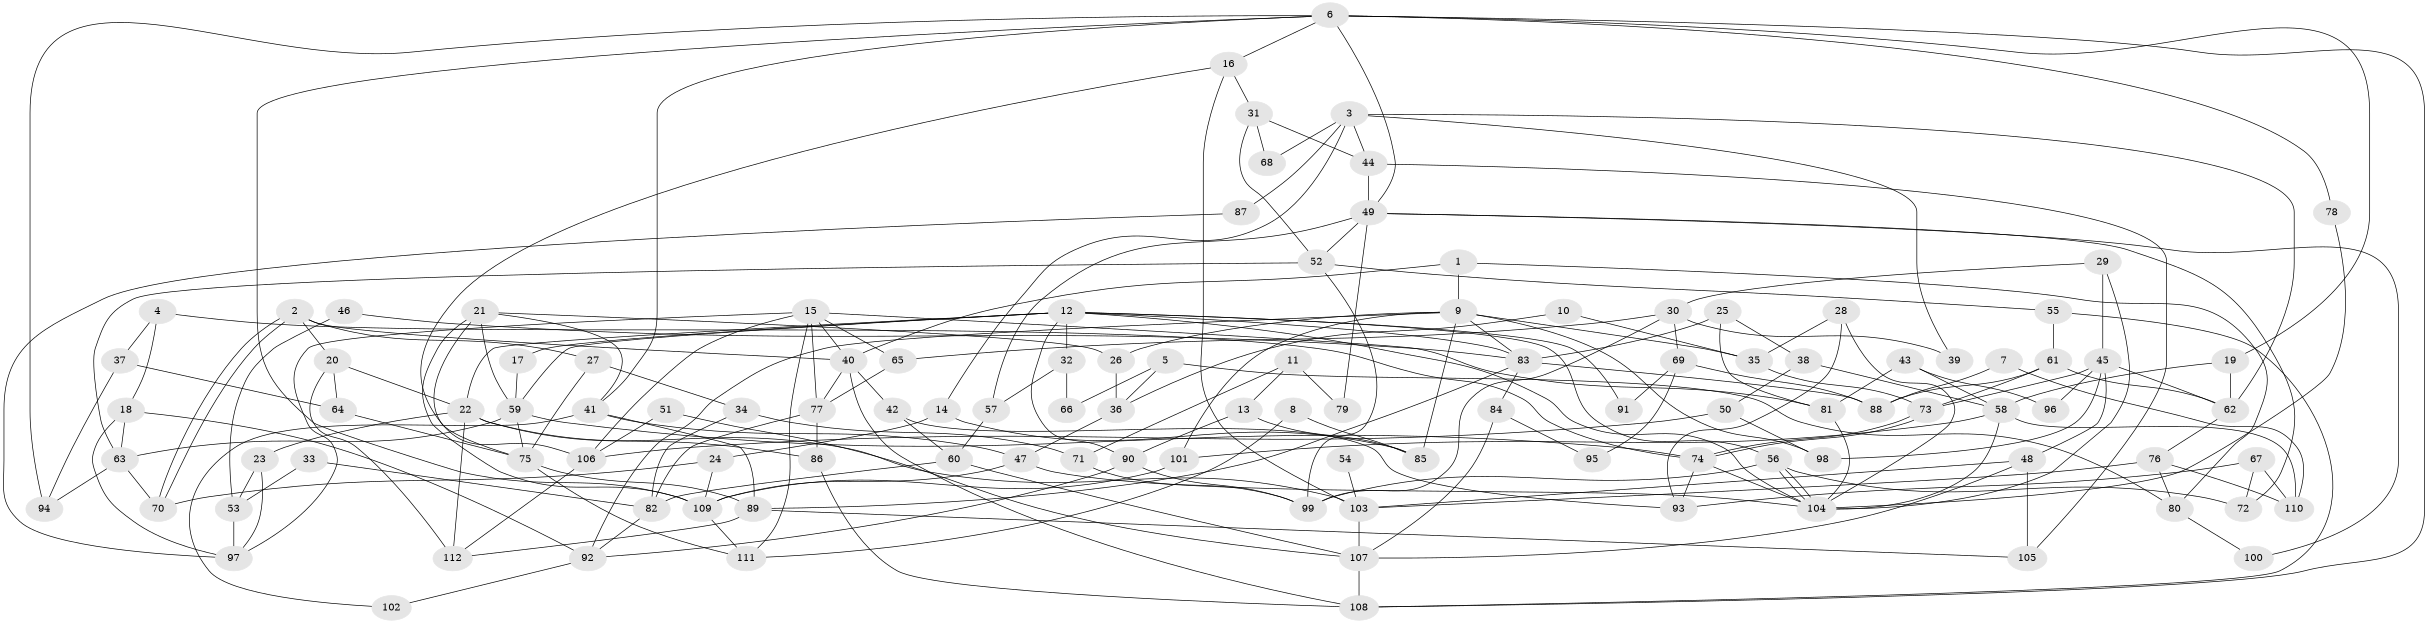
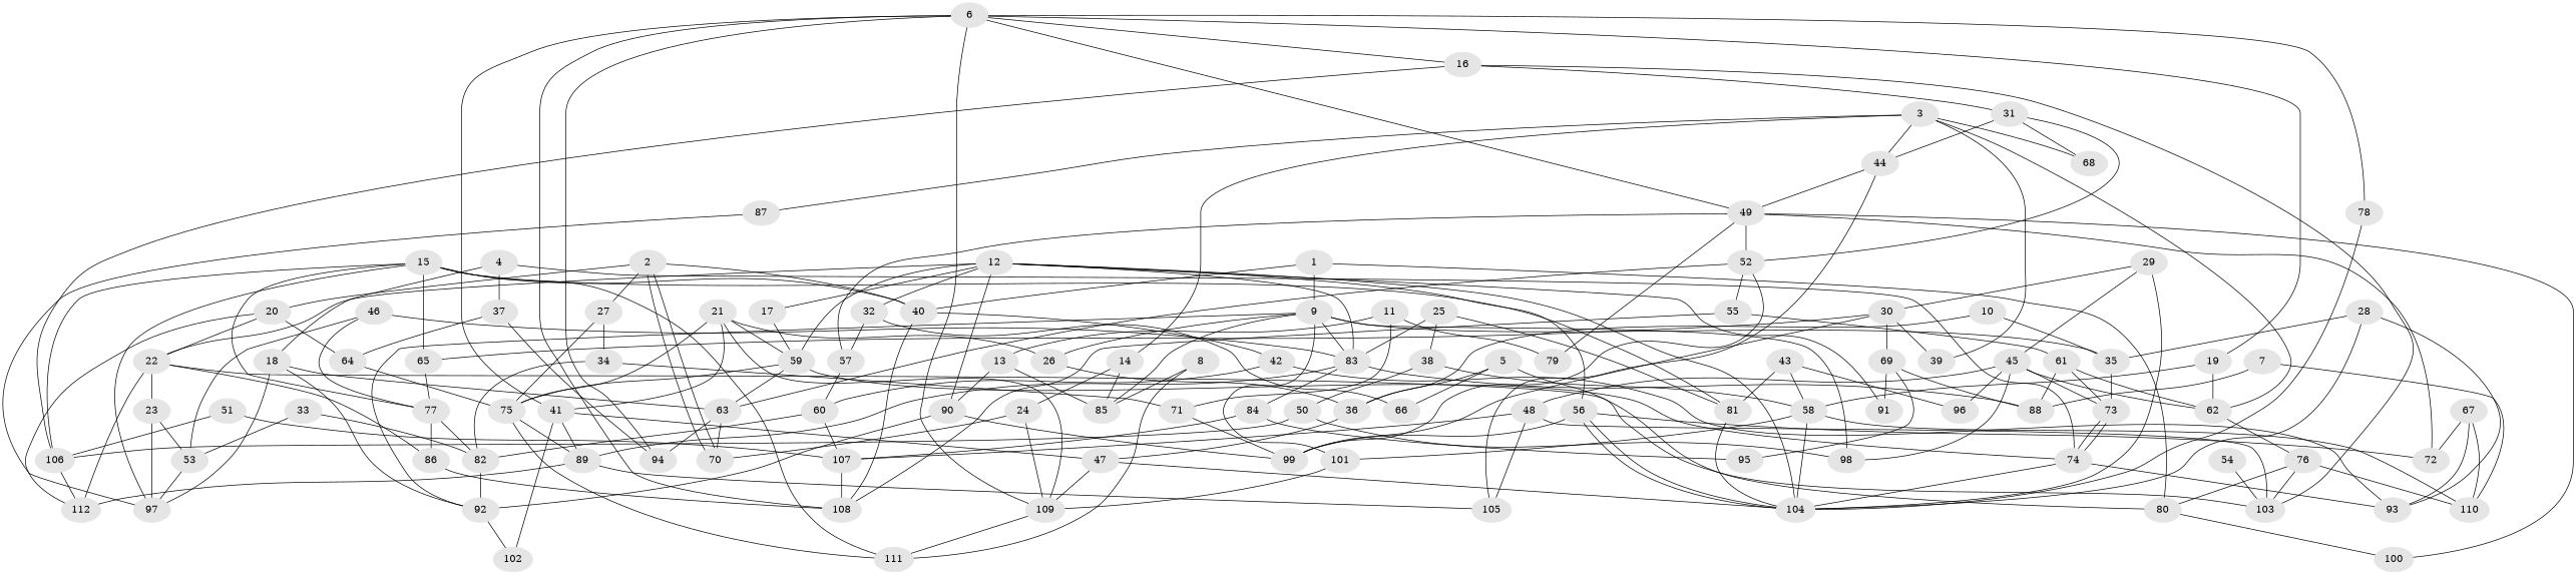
  graph {
    node [color=gray90 style=filled]
    1
    9
    40
    80
    85
    26
    35
    83
    92
    98
    101
    108
    42
    100
    2
    20
    27
    70
    22
    64
    112
    75
    34
    3
    14
    39
    44
    62
    68
    87
    24
    49
    105
    76
    97
    4
    18
    37
    74
    63
    94
    104
    93
    5
    36
    66
    47
    6
    16
    19
    41
    78
    109
    106
    31
    103
    58
    89
    102
    79
    52
    57
    72
    111
    7
    88
    110
    8
    73
    84
    10
    11
    13
    71
    90
    99
    12
    17
    32
    59
    91
    56
    23
    86
    15
    65
    77
    81
    82
    107
    21
    53
    25
    38
    50
    55
    61
    28
    29
    30
    45
    69
    96
    48
    95
    60
    33
    43
    46
    51
    54
    67
    1 -- 9
    1 -- 40
    1 -- 80
    9 -- 85
    9 -- 26
    9 -- 35
    9 -- 83
    9 -- 92
    9 -- 98
    9 -- 101
    40 -- 108
    40 -- 42
    80 -- 100
    26 -- 36
    35 -- 73
    83 -- 89
    83 -- 88
    83 -- 84
    92 -- 102
    101 -- 109
    42 -- 93
    42 -- 60
    2 -- 40
    2 -- 20
    2 -- 27
    2 -- 70
    2 -- 70
    20 -- 22
    20 -- 64
    20 -- 112
    27 -- 75
    27 -- 34
    22 -- 112
    22 -- 103
    22 -- 23
    22 -- 86
    64 -- 75
    75 -- 89
    75 -- 111
    34 -- 71
    34 -- 82
    3 -- 14
    3 -- 39
    3 -- 44
    3 -- 62
    3 -- 68
    3 -- 87
    14 -- 85
    14 -- 24
    44 -- 49
    44 -- 105
    62 -- 76
    87 -- 97
    24 -- 70
    24 -- 109
    49 -- 100
    49 -- 79
    49 -- 52
    49 -- 57
    49 -- 72
    76 -- 80
    76 -- 103
    76 -- 110
    4 -- 18
    4 -- 37
    4 -- 74
    18 -- 92
    18 -- 97
    18 -- 63
    37 -- 64
    37 -- 94
    74 -- 104
    74 -- 93
    63 -- 70
    63 -- 94
    5 -- 80
    5 -- 36
    5 -- 66
    36 -- 47
    47 -- 104
    47 -- 109
    6 -- 108
    6 -- 49
    6 -- 94
    6 -- 16
    6 -- 19
    6 -- 41
    6 -- 78
    6 -- 109
    16 -- 106
    16 -- 31
    16 -- 103
    19 -- 62
    19 -- 58
    41 -- 47
    41 -- 89
    41 -- 102
    78 -- 104
    109 -- 111
    106 -- 112
    31 -- 44
    31 -- 68
    31 -- 52
-   103 -- 107
    58 -- 101
    58 -- 104
    58 -- 110
    89 -- 112
    89 -- 105
    52 -- 63
    52 -- 99
    52 -- 55
    57 -- 60
    7 -- 88
    7 -- 110
    8 -- 85
    8 -- 111
    73 -- 74
    73 -- 74
    84 -- 107
    84 -- 95
    10 -- 35
    10 -- 36
    11 -- 79
    11 -- 13
    11 -- 71
    13 -- 85
    13 -- 90
    71 -- 99
    90 -- 92
    90 -- 99
    12 -- 83
    12 -- 22
    12 -- 104
    12 -- 90
    12 -- 17
    12 -- 32
    12 -- 59
    12 -- 91
    12 -- 56
    17 -- 59
    32 -- 66
    32 -- 57
    59 -- 75
    59 -- 74
    59 -- 63
    56 -- 104
    56 -- 104
    56 -- 72
    56 -- 99
    23 -- 97
    23 -- 53
    86 -- 108
    15 -- 40
    15 -- 97
    15 -- 106
    15 -- 111
    15 -- 65
    15 -- 77
    15 -- 81
    65 -- 77
    77 -- 86
    77 -- 82
    81 -- 104
    82 -- 92
    107 -- 108
    21 -- 26
    21 -- 75
    21 -- 41
    21 -- 109
    21 -- 59
    53 -- 97
    25 -- 83
    25 -- 81
    25 -- 38
    38 -- 58
    38 -- 50
    50 -- 98
    50 -- 106
    55 -- 108
    55 -- 61
    61 -- 62
    61 -- 88
    61 -- 73
    28 -- 35
    28 -- 104
    28 -- 93
    29 -- 104
    29 -- 30
    29 -- 45
    30 -- 39
    30 -- 99
    30 -- 65
    30 -- 69
    45 -- 98
    45 -- 62
    45 -- 73
    45 -- 96
    45 -- 48
    69 -- 88
    69 -- 91
    69 -- 95
    48 -- 105
    48 -- 103
    48 -- 107
    60 -- 82
    60 -- 107
    33 -- 82
    33 -- 53
    43 -- 58
    43 -- 81
    43 -- 96
    46 -- 83
-   40 -- 77
+   46 -- 77
    46 -- 53
    51 -- 106
    51 -- 107
    54 -- 103
    67 -- 93
    67 -- 72
    67 -- 110
  }
